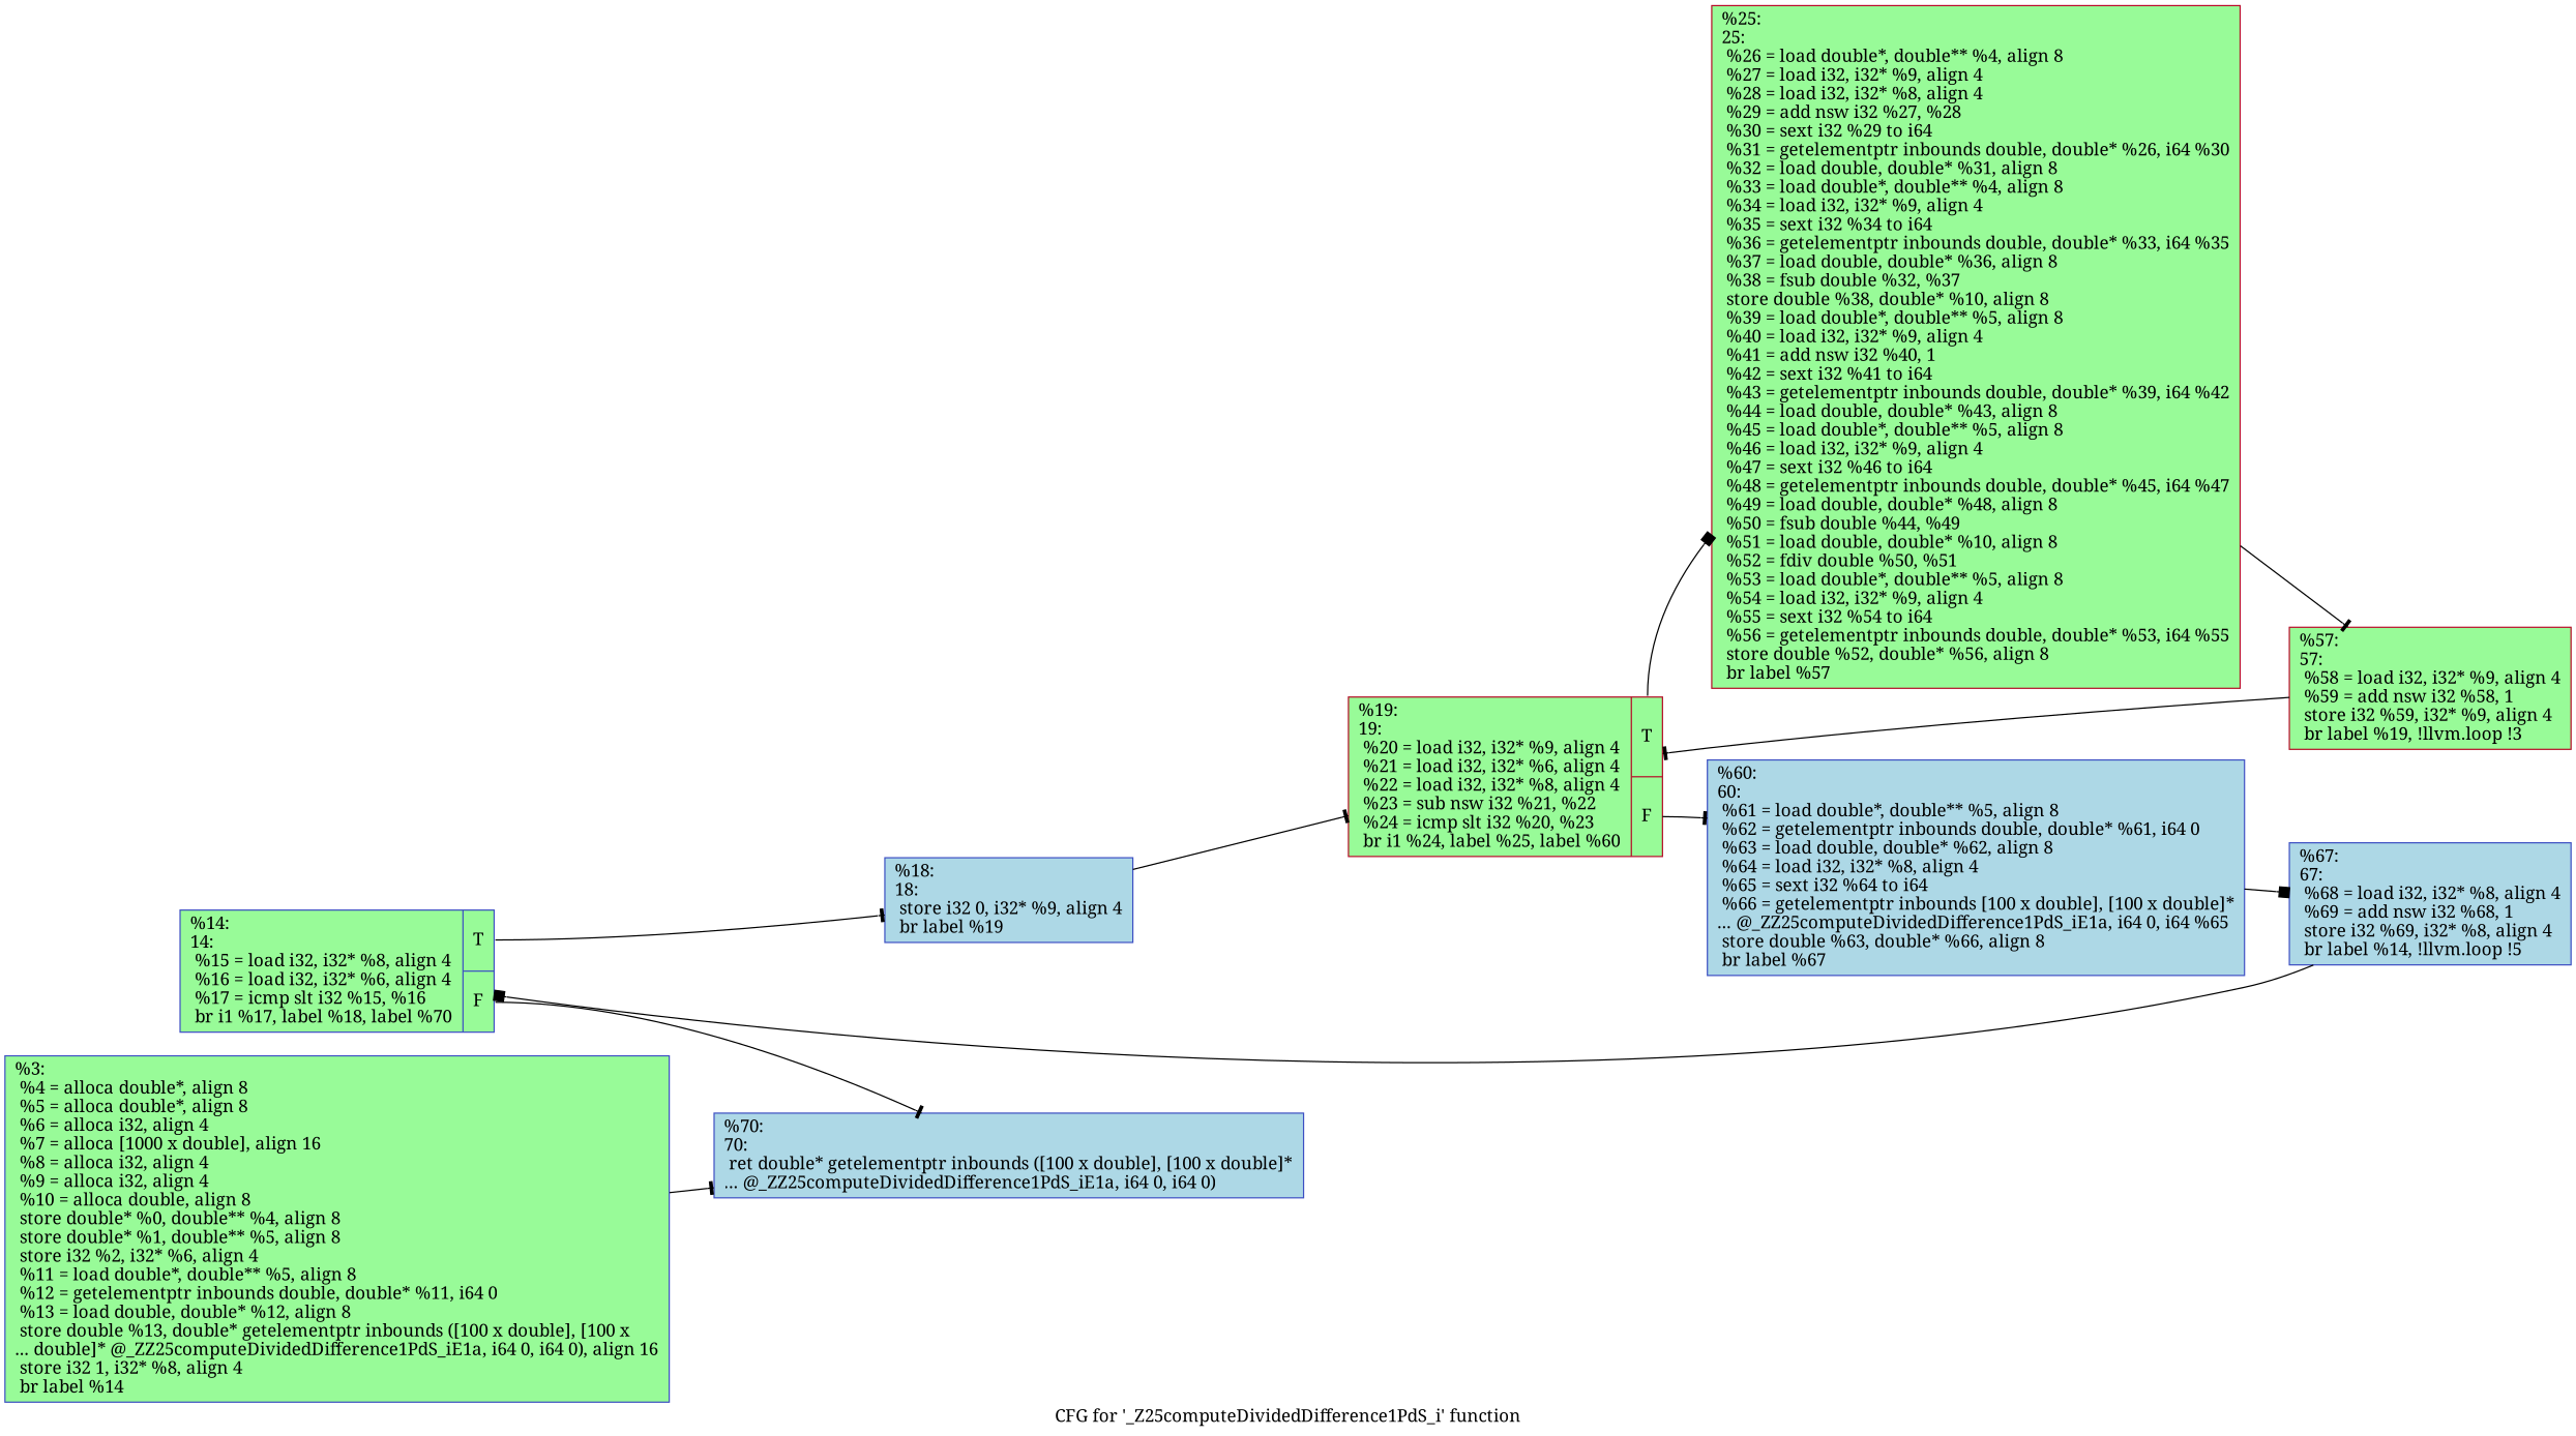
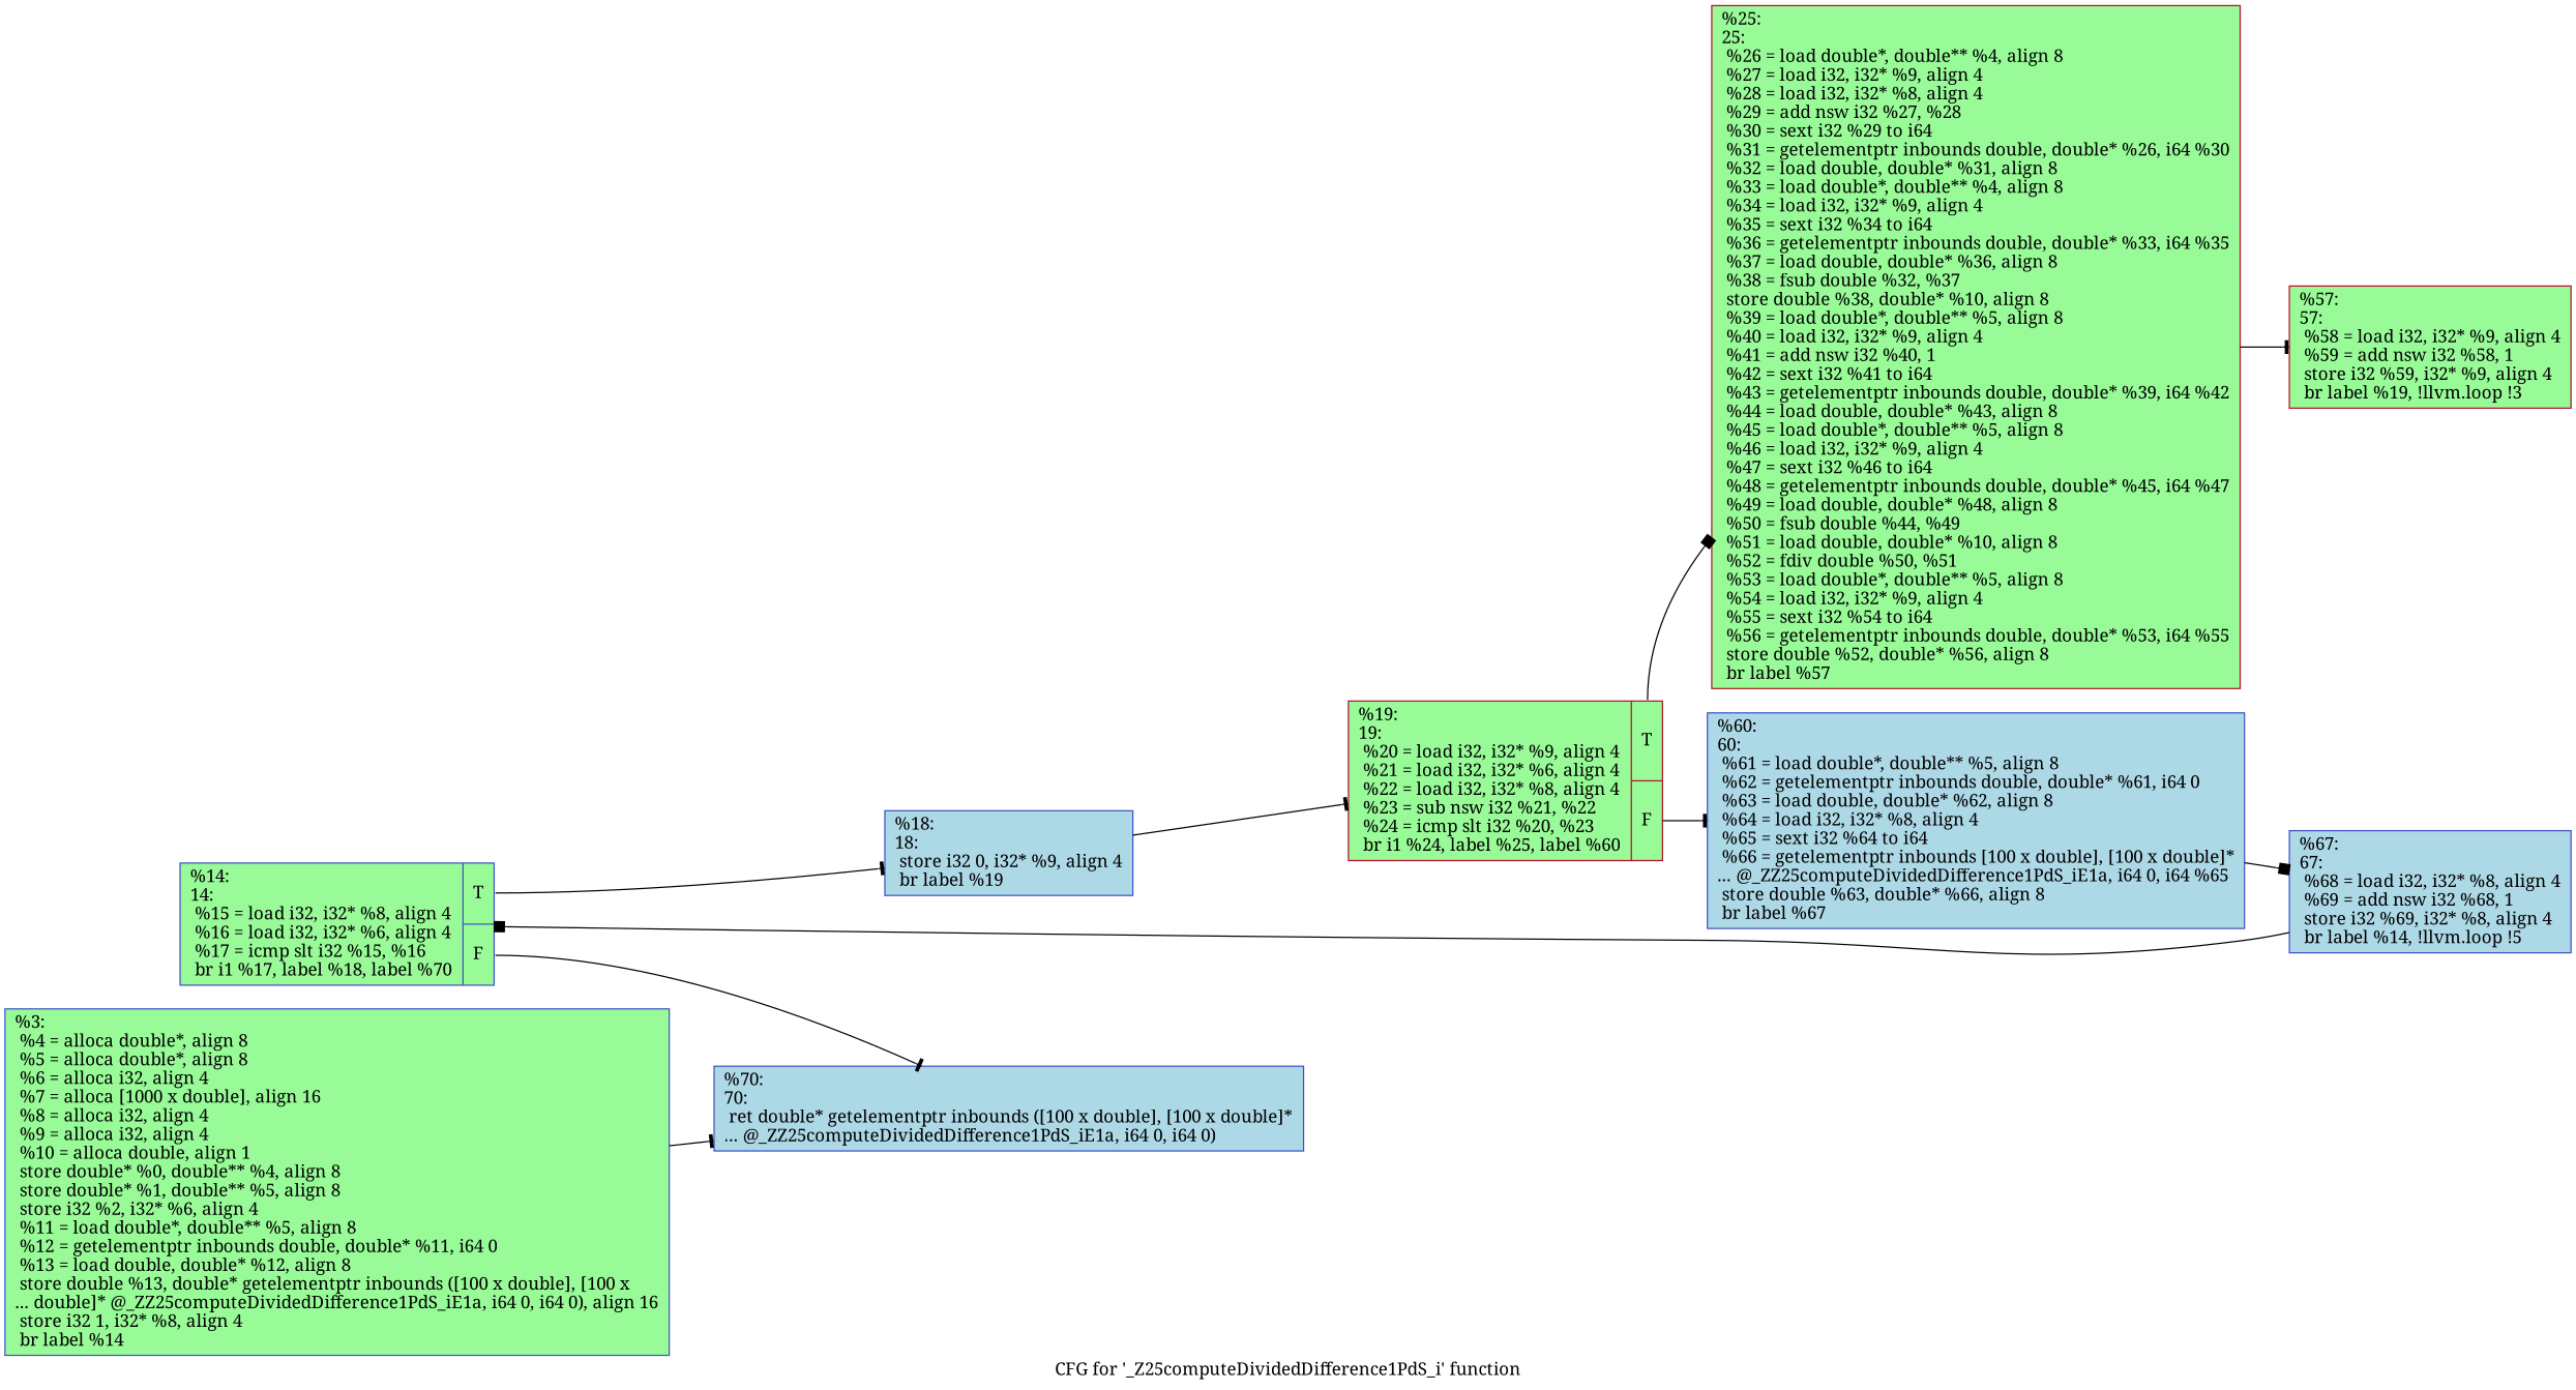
  digraph {
    fontname="Noto Serif"
    label="CFG for '_Z25computeDividedDifference1PdS_i' function"
    rankdir=LR
    node [color="#3d50c3ff" fillcolor=palegreen fontname="Noto Serif" shape=record style=filled]
    edge [arrowhead=tee fontname="Noto Serif"]
-   n1 [label="{%3:\l  %4 = alloca double*, align 8\l  %5 = alloca double*, align 8\l  %6 = alloca i32, align 4\l  %7 = alloca [1000 x double], align 16\l  %8 = alloca i32, align 4\l  %9 = alloca i32, align 4\l  %10 = alloca double, align 8\l  store double* %0, double** %4, align 8\l  store double* %1, double** %5, align 8\l  store i32 %2, i32* %6, align 4\l  %11 = load double*, double** %5, align 8\l  %12 = getelementptr inbounds double, double* %11, i64 0\l  %13 = load double, double* %12, align 8\l  store double %13, double* getelementptr inbounds ([100 x double], [100 x\l... double]* @_ZZ25computeDividedDifference1PdS_iE1a, i64 0, i64 0), align 16\l  store i32 1, i32* %8, align 4\l  br label %14\l}"]
+   n1 [label="{%3:\l  %4 = alloca double*, align 8\l  %5 = alloca double*, align 8\l  %6 = alloca i32, align 4\l  %7 = alloca [1000 x double], align 16\l  %8 = alloca i32, align 4\l  %9 = alloca i32, align 4\l  %10 = alloca double, align 1\l  store double* %0, double** %4, align 8\l  store double* %1, double** %5, align 8\l  store i32 %2, i32* %6, align 4\l  %11 = load double*, double** %5, align 8\l  %12 = getelementptr inbounds double, double* %11, i64 0\l  %13 = load double, double* %12, align 8\l  store double %13, double* getelementptr inbounds ([100 x double], [100 x\l... double]* @_ZZ25computeDividedDifference1PdS_iE1a, i64 0, i64 0), align 16\l  store i32 1, i32* %8, align 4\l  br label %14\l}"]
    n2 [fillcolor=lightblue label="{%70:\l70:                                               \l  ret double* getelementptr inbounds ([100 x double], [100 x double]*\l... @_ZZ25computeDividedDifference1PdS_iE1a, i64 0, i64 0)\l}"]
    n3 [label="{%14:\l14:                                               \l  %15 = load i32, i32* %8, align 4\l  %16 = load i32, i32* %6, align 4\l  %17 = icmp slt i32 %15, %16\l  br i1 %17, label %18, label %70\l|{<s0>T|<s1>F}}"]
    n4 [fillcolor=lightblue label="{%18:\l18:                                               \l  store i32 0, i32* %9, align 4\l  br label %19\l}"]
    n5 [color="#b70d28ff" label="{%19:\l19:                                               \l  %20 = load i32, i32* %9, align 4\l  %21 = load i32, i32* %6, align 4\l  %22 = load i32, i32* %8, align 4\l  %23 = sub nsw i32 %21, %22\l  %24 = icmp slt i32 %20, %23\l  br i1 %24, label %25, label %60\l|{<s0>T|<s1>F}}"]
    n6 [color="#b70d28ff" label="{%25:\l25:                                               \l  %26 = load double*, double** %4, align 8\l  %27 = load i32, i32* %9, align 4\l  %28 = load i32, i32* %8, align 4\l  %29 = add nsw i32 %27, %28\l  %30 = sext i32 %29 to i64\l  %31 = getelementptr inbounds double, double* %26, i64 %30\l  %32 = load double, double* %31, align 8\l  %33 = load double*, double** %4, align 8\l  %34 = load i32, i32* %9, align 4\l  %35 = sext i32 %34 to i64\l  %36 = getelementptr inbounds double, double* %33, i64 %35\l  %37 = load double, double* %36, align 8\l  %38 = fsub double %32, %37\l  store double %38, double* %10, align 8\l  %39 = load double*, double** %5, align 8\l  %40 = load i32, i32* %9, align 4\l  %41 = add nsw i32 %40, 1\l  %42 = sext i32 %41 to i64\l  %43 = getelementptr inbounds double, double* %39, i64 %42\l  %44 = load double, double* %43, align 8\l  %45 = load double*, double** %5, align 8\l  %46 = load i32, i32* %9, align 4\l  %47 = sext i32 %46 to i64\l  %48 = getelementptr inbounds double, double* %45, i64 %47\l  %49 = load double, double* %48, align 8\l  %50 = fsub double %44, %49\l  %51 = load double, double* %10, align 8\l  %52 = fdiv double %50, %51\l  %53 = load double*, double** %5, align 8\l  %54 = load i32, i32* %9, align 4\l  %55 = sext i32 %54 to i64\l  %56 = getelementptr inbounds double, double* %53, i64 %55\l  store double %52, double* %56, align 8\l  br label %57\l}"]
    n7 [fillcolor=lightblue label="{%60:\l60:                                               \l  %61 = load double*, double** %5, align 8\l  %62 = getelementptr inbounds double, double* %61, i64 0\l  %63 = load double, double* %62, align 8\l  %64 = load i32, i32* %8, align 4\l  %65 = sext i32 %64 to i64\l  %66 = getelementptr inbounds [100 x double], [100 x double]*\l... @_ZZ25computeDividedDifference1PdS_iE1a, i64 0, i64 %65\l  store double %63, double* %66, align 8\l  br label %67\l}"]
    n8 [color="#b70d28ff" label="{%57:\l57:                                               \l  %58 = load i32, i32* %9, align 4\l  %59 = add nsw i32 %58, 1\l  store i32 %59, i32* %9, align 4\l  br label %19, !llvm.loop !3\l}"]
    n9 [fillcolor=lightblue label="{%67:\l67:                                               \l  %68 = load i32, i32* %8, align 4\l  %69 = add nsw i32 %68, 1\l  store i32 %69, i32* %8, align 4\l  br label %14, !llvm.loop !5\l}"]
    n1 -> n2
    n3 -> n2 [tailport=s1]
    n3 -> n4 [tailport=s0]
    n4 -> n5
    n5 -> n6 [arrowhead=box tailport=s0]
    n5 -> n7 [tailport=s1]
    n6 -> n8
    n7 -> n9 [arrowhead=box]
-   n8 -> n5
    n9 -> n3 [arrowhead=box]
  }
